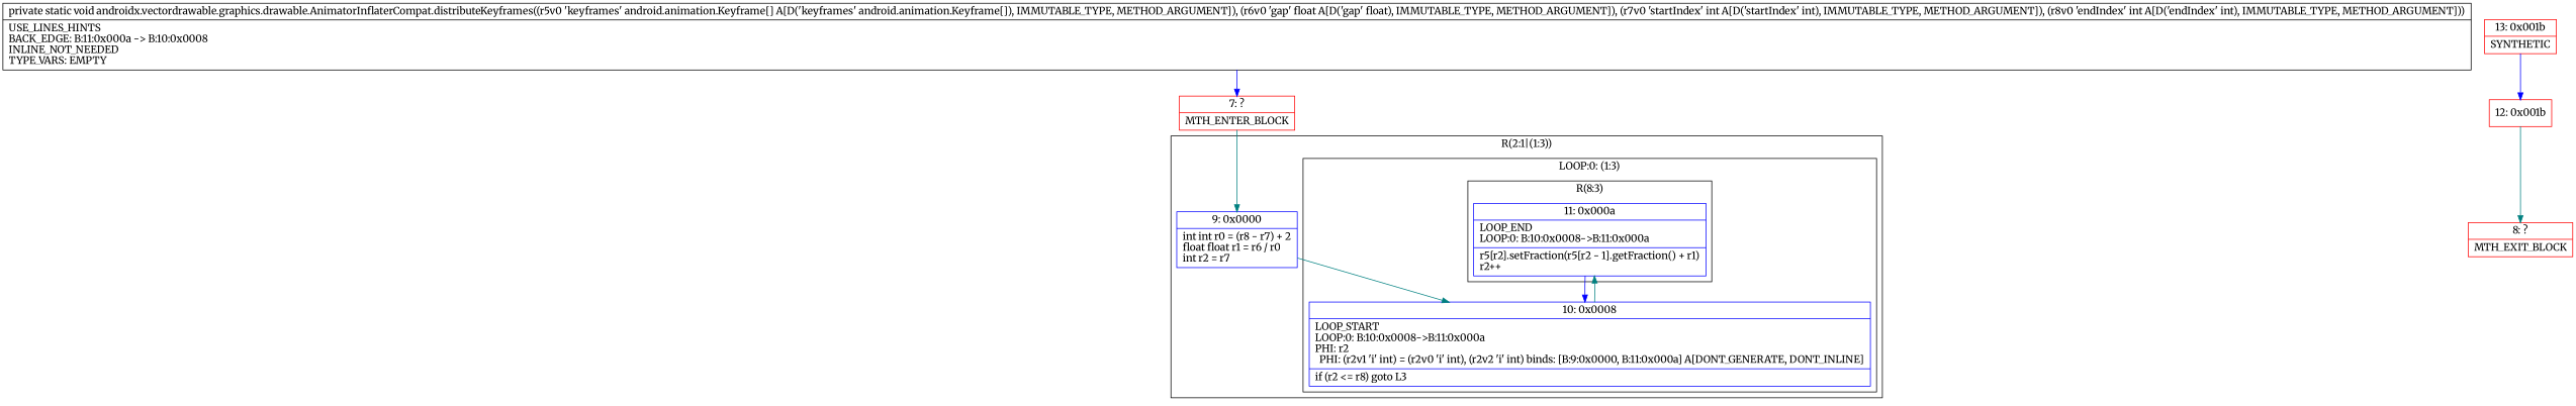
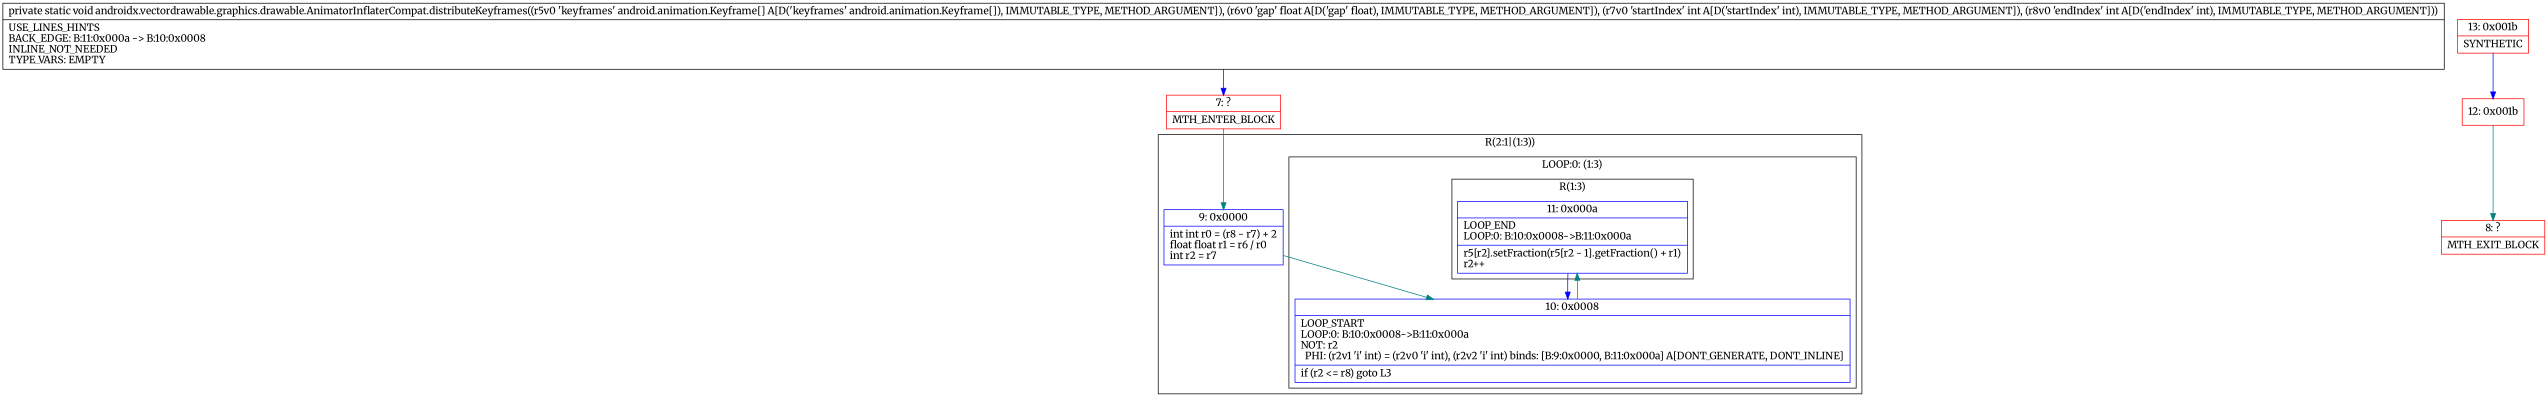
  digraph {
    fontname=Merriweather
    node [color=red fontname=Merriweather shape=record]
    edge [color=teal fontname=Merriweather]
    n1 [color=blue label="{11\:\ 0x000a|LOOP_END\lLOOP:0: B:10:0x0008\-\>B:11:0x000a\l|r5[r2].setFraction(r5[r2 \- 1].getFraction() + r1)\lr2++\l}"]
-   n2 [color=blue label="{10\:\ 0x0008|LOOP_START\lLOOP:0: B:10:0x0008\-\>B:11:0x000a\lPHI: r2 \l  PHI: (r2v1 'i' int) = (r2v0 'i' int), (r2v2 'i' int) binds: [B:9:0x0000, B:11:0x000a] A[DONT_GENERATE, DONT_INLINE]\l|if (r2 \<= r8) goto L3\l}"]
+   n2 [color=blue label="{10\:\ 0x0008|LOOP_START\lLOOP:0: B:10:0x0008\-\>B:11:0x000a\lNOT: r2 \l  PHI: (r2v1 'i' int) = (r2v0 'i' int), (r2v2 'i' int) binds: [B:9:0x0000, B:11:0x000a] A[DONT_GENERATE, DONT_INLINE]\l|if (r2 \<= r8) goto L3\l}"]
    n3 [color=blue label="{9\:\ 0x0000|int int r0 = (r8 \- r7) + 2\lfloat float r1 = r6 \/ r0\lint r2 = r7\l}"]
    n4 [label="{13\:\ 0x001b|SYNTHETIC\l}"]
    n5 [label="{12\:\ 0x001b}"]
    n6 [label="{7\:\ ?|MTH_ENTER_BLOCK\l}"]
    n7 [label="{8\:\ ?|MTH_EXIT_BLOCK\l}"]
    n8 [label="{private static void androidx.vectordrawable.graphics.drawable.AnimatorInflaterCompat.distributeKeyframes((r5v0 'keyframes' android.animation.Keyframe[] A[D('keyframes' android.animation.Keyframe[]), IMMUTABLE_TYPE, METHOD_ARGUMENT]), (r6v0 'gap' float A[D('gap' float), IMMUTABLE_TYPE, METHOD_ARGUMENT]), (r7v0 'startIndex' int A[D('startIndex' int), IMMUTABLE_TYPE, METHOD_ARGUMENT]), (r8v0 'endIndex' int A[D('endIndex' int), IMMUTABLE_TYPE, METHOD_ARGUMENT]))  | USE_LINES_HINTS\lBACK_EDGE: B:11:0x000a \-\> B:10:0x0008\lINLINE_NOT_NEEDED\lTYPE_VARS: EMPTY\l}" color=""]
    subgraph cluster_1 {
      label="R(2:1|(1:3))"
      n3
      subgraph cluster_2 {
        label="LOOP:0: (1:3)"
        n2
        subgraph cluster_3 {
-         label="R(8:3)"
+         label="R(1:3)"
          n1
        }
      }
    }
    n1 -> n2 [color=blue]
    n2 -> n1
    n3 -> n2
    n4 -> n5 [color=blue]
    n5 -> n7
    n6 -> n3
    n8 -> n6 [color=blue]
  }
